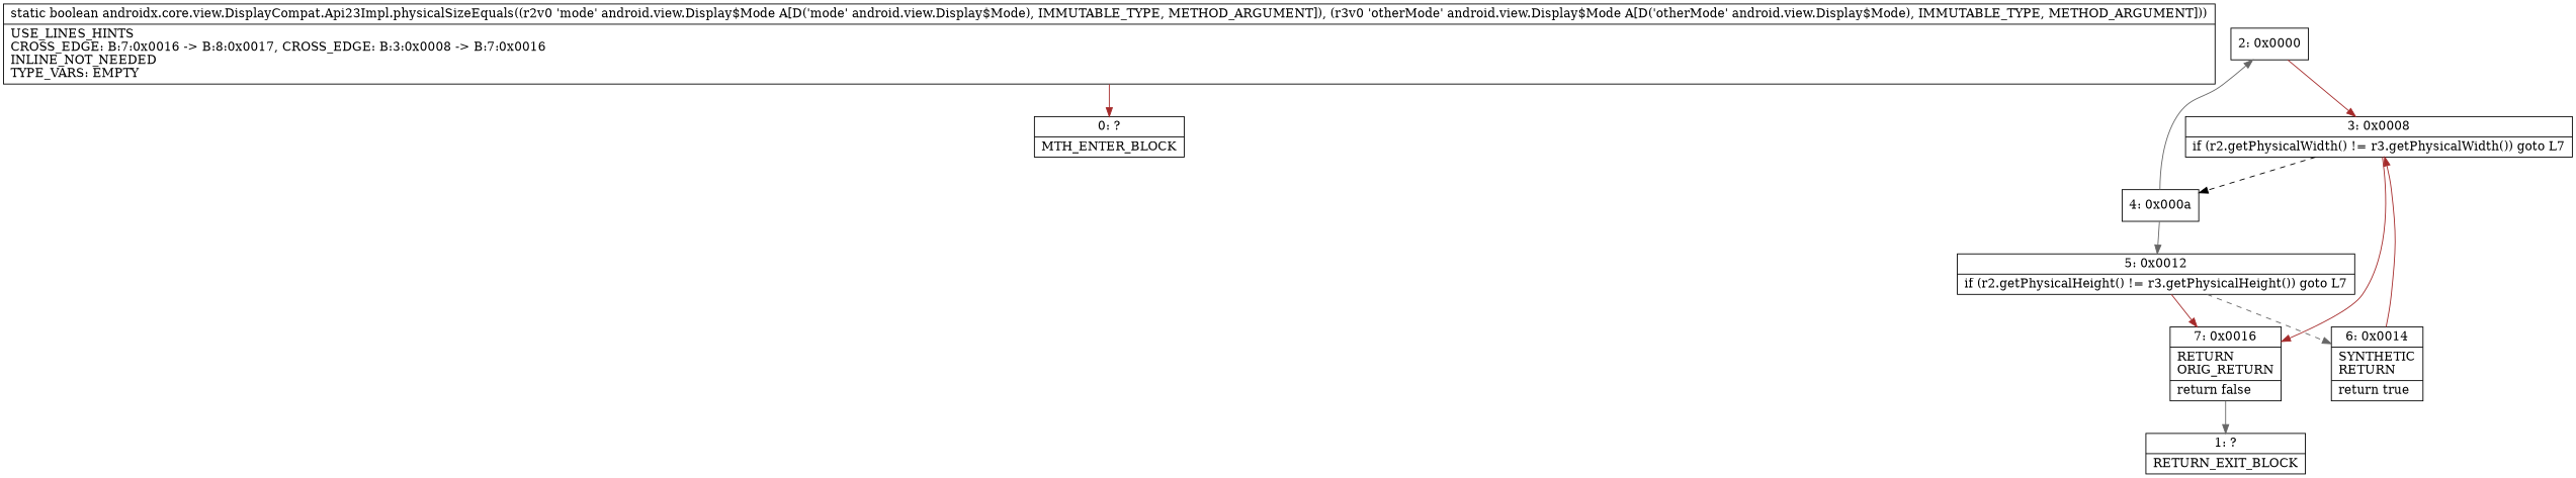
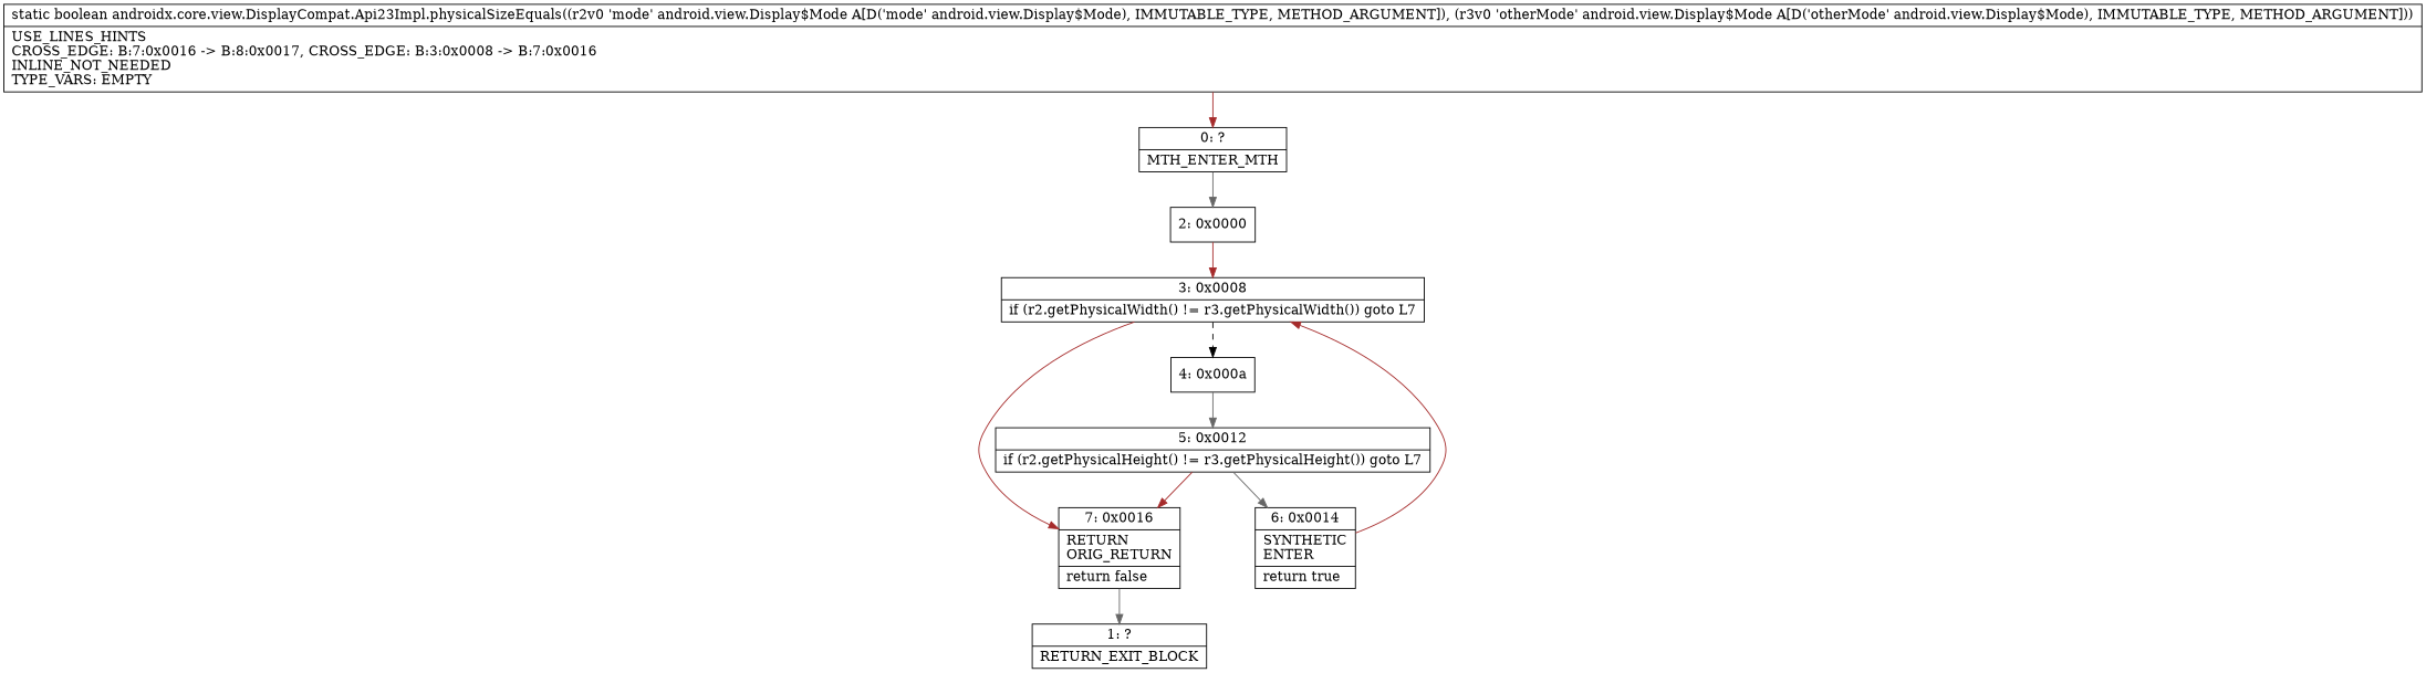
  digraph {
    node [shape=record]
    edge [color=brown]
-   n1 [label="{0\:\ ?|MTH_ENTER_BLOCK\l}"]
+   n1 [label="{0\:\ ?|MTH_ENTER_MTH\l}"]
    n2 [label="{2\:\ 0x0000}"]
    n3 [label="{3\:\ 0x0008|if (r2.getPhysicalWidth() != r3.getPhysicalWidth()) goto L7\l}"]
    n4 [label="{4\:\ 0x000a}"]
    n5 [label="{7\:\ 0x0016|RETURN\lORIG_RETURN\l|return false\l}"]
    n6 [label="{5\:\ 0x0012|if (r2.getPhysicalHeight() != r3.getPhysicalHeight()) goto L7\l}"]
    n7 [label="{1\:\ ?|RETURN_EXIT_BLOCK\l}"]
-   n8 [label="{6\:\ 0x0014|SYNTHETIC\lRETURN\l|return true\l}"]
+   n8 [label="{6\:\ 0x0014|SYNTHETIC\lENTER\l|return true\l}"]
    n9 [label="{static boolean androidx.core.view.DisplayCompat.Api23Impl.physicalSizeEquals((r2v0 'mode' android.view.Display$Mode A[D('mode' android.view.Display$Mode), IMMUTABLE_TYPE, METHOD_ARGUMENT]), (r3v0 'otherMode' android.view.Display$Mode A[D('otherMode' android.view.Display$Mode), IMMUTABLE_TYPE, METHOD_ARGUMENT]))  | USE_LINES_HINTS\lCROSS_EDGE: B:7:0x0016 \-\> B:8:0x0017, CROSS_EDGE: B:3:0x0008 \-\> B:7:0x0016\lINLINE_NOT_NEEDED\lTYPE_VARS: EMPTY\l}"]
-   n4 -> n2 [color=gray40]
+   n1 -> n2 [color=gray40]
    n2 -> n3
    n3 -> n4 [color=black style=dashed]
    n3 -> n5
    n4 -> n6 [color=gray40]
    n5 -> n7 [color=gray40]
    n6 -> n5
-   n6 -> n8 [color=gray40 style=dashed]
+   n6 -> n8 [color=gray40 style=solid]
    n8 -> n3
    n9 -> n1
  }
